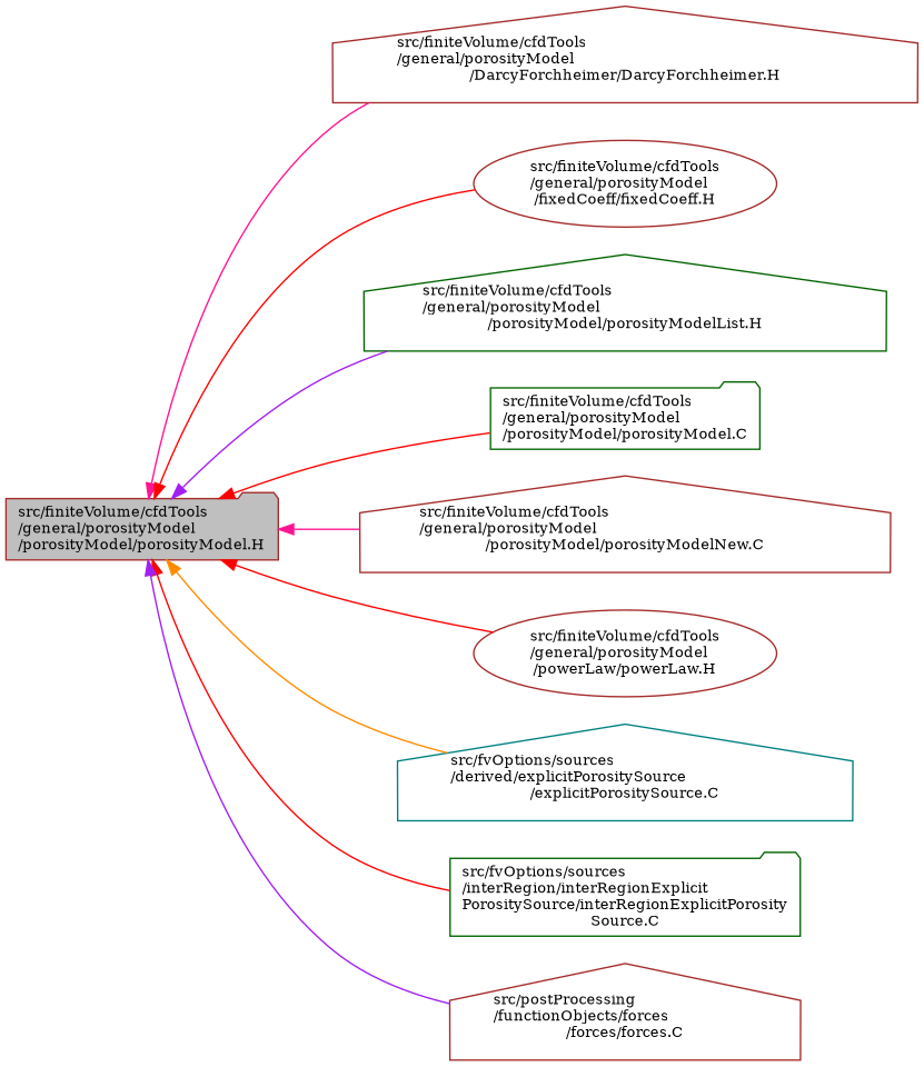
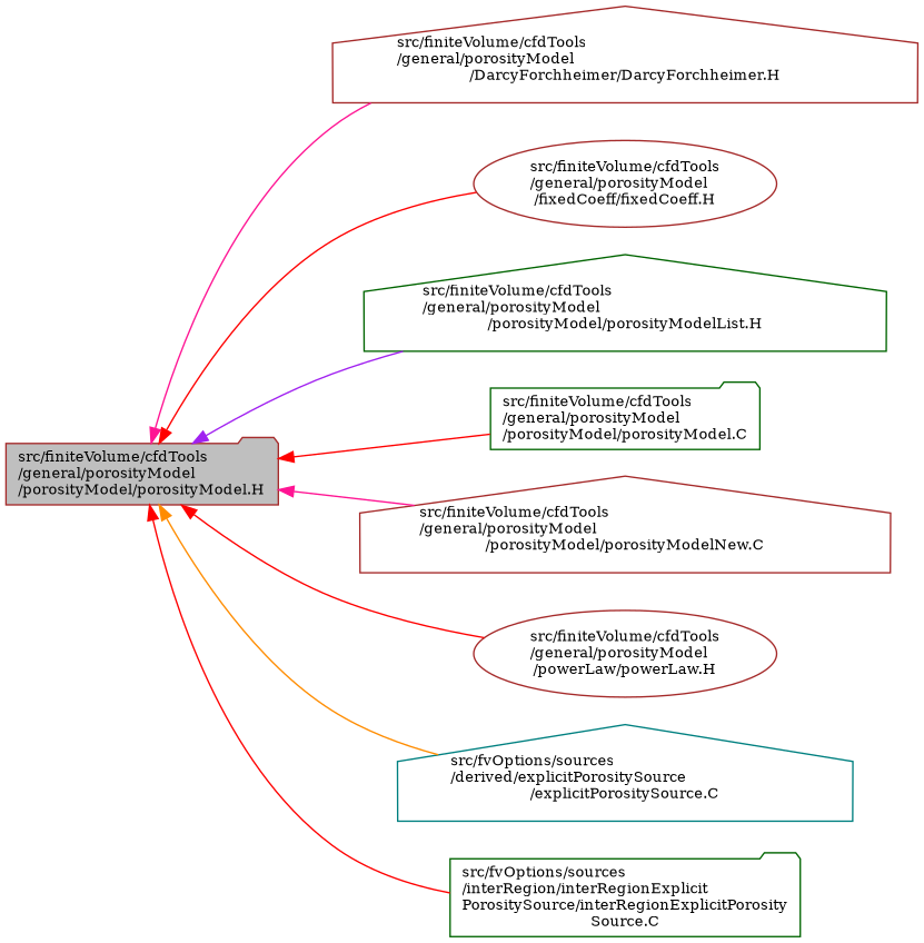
  digraph {
    rankdir=LR
    fontname="DejaVu Serif"
    node [color=brown fontname="DejaVu Serif" fontsize=10 shape=house]
    edge [color=red dir=back fontname="DejaVu Serif" fontsize=10 labelfontname=FreeSans labelfontsize=10 style=solid]
    n1 [fillcolor=grey75 fontcolor=black height=0.2 label="src/finiteVolume/cfdTools\l/general/porosityModel\l/porosityModel/porosityModel.H" shape=folder style=filled width=0.4]
    n2 [height=0.2 label="src/finiteVolume/cfdTools\l/general/porosityModel\l/DarcyForchheimer/DarcyForchheimer.H" width=0.4]
    n3 [height=0.2 label="src/finiteVolume/cfdTools\l/general/porosityModel\l/fixedCoeff/fixedCoeff.H" shape=ellipse width=0.4]
    n4 [color=darkgreen height=0.2 label="src/finiteVolume/cfdTools\l/general/porosityModel\l/porosityModel/porosityModelList.H" width=0.4]
    n5 [color=darkgreen height=0.2 label="src/finiteVolume/cfdTools\l/general/porosityModel\l/porosityModel/porosityModel.C" shape=folder width=0.4]
    n6 [height=0.2 label="src/finiteVolume/cfdTools\l/general/porosityModel\l/porosityModel/porosityModelNew.C" width=0.4]
    n7 [height=0.2 label="src/finiteVolume/cfdTools\l/general/porosityModel\l/powerLaw/powerLaw.H" shape=ellipse width=0.4]
    n8 [color=teal height=0.2 label="src/fvOptions/sources\l/derived/explicitPorositySource\l/explicitPorositySource.C" width=0.4]
    n9 [color=darkgreen height=0.2 label="src/fvOptions/sources\l/interRegion/interRegionExplicit\lPorositySource/interRegionExplicitPorosity\lSource.C" shape=folder width=0.4]
-   n10 [height=0.2 label="src/postProcessing\l/functionObjects/forces\l/forces/forces.C" width=0.4]
    n1 -> n2 [color=deeppink]
    n1 -> n3
    n1 -> n4 [color=purple]
    n1 -> n5
    n1 -> n6 [color=deeppink]
    n1 -> n7
    n1 -> n8 [color=darkorange]
    n1 -> n9
-   n1 -> n10 [color=purple]
  }
